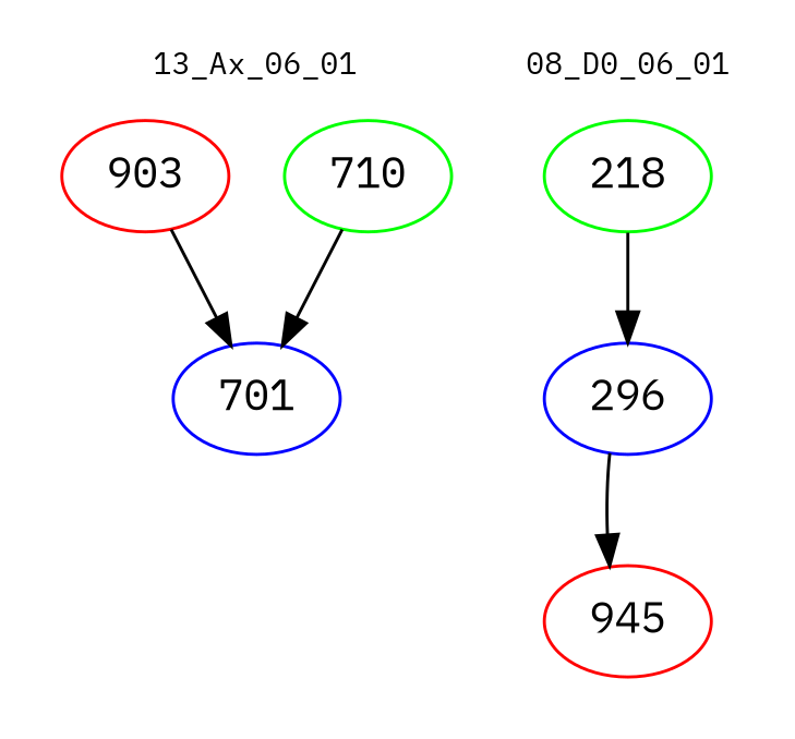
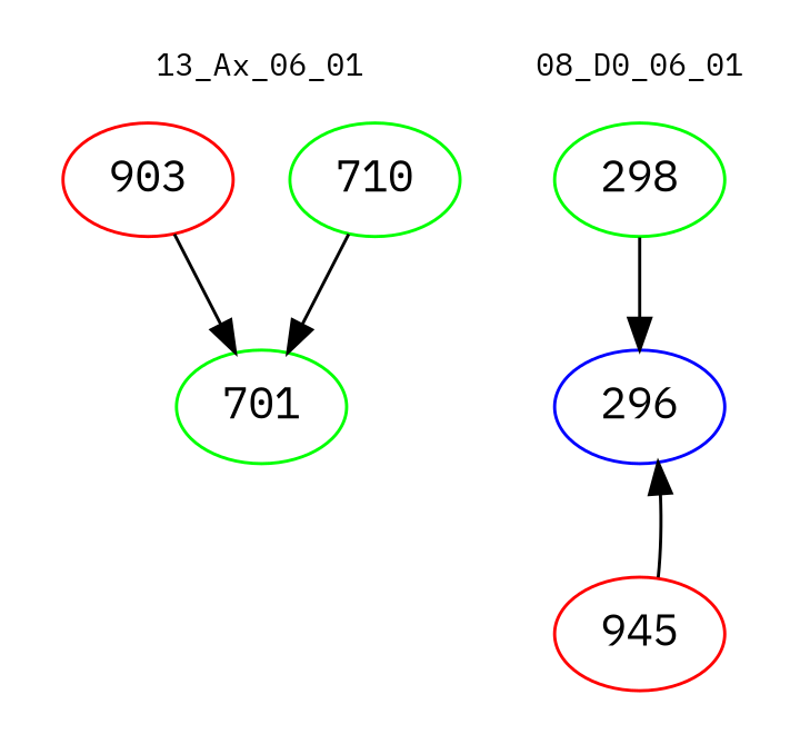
  digraph {
    fontname="IBM Plex Mono"
    node [color=green fontname="IBM Plex Mono"]
    edge [color=black fontname="IBM Plex Mono"]
    n1 [label=710]
-   n2 [color=blue label=701]
+   n2 [label=701]
    n3 [color=red label=903]
-   n4 [label=218]
+   n4 [label=298]
    n5 [color=blue label=296]
    n6 [color=red label=945]
    subgraph cluster_1 {
      color=white
      fontsize=10
      label="13_Ax_06_01"
      n1
      n2
      n3
    }
    subgraph cluster_2 {
      color=white
      fontsize=10
      label="08_D0_06_01"
      n4
      n5
      n6
    }
    n1 -> n2
    n3 -> n2
    n4 -> n5
-   n5 -> n6
+   n6 -> n5
  }
